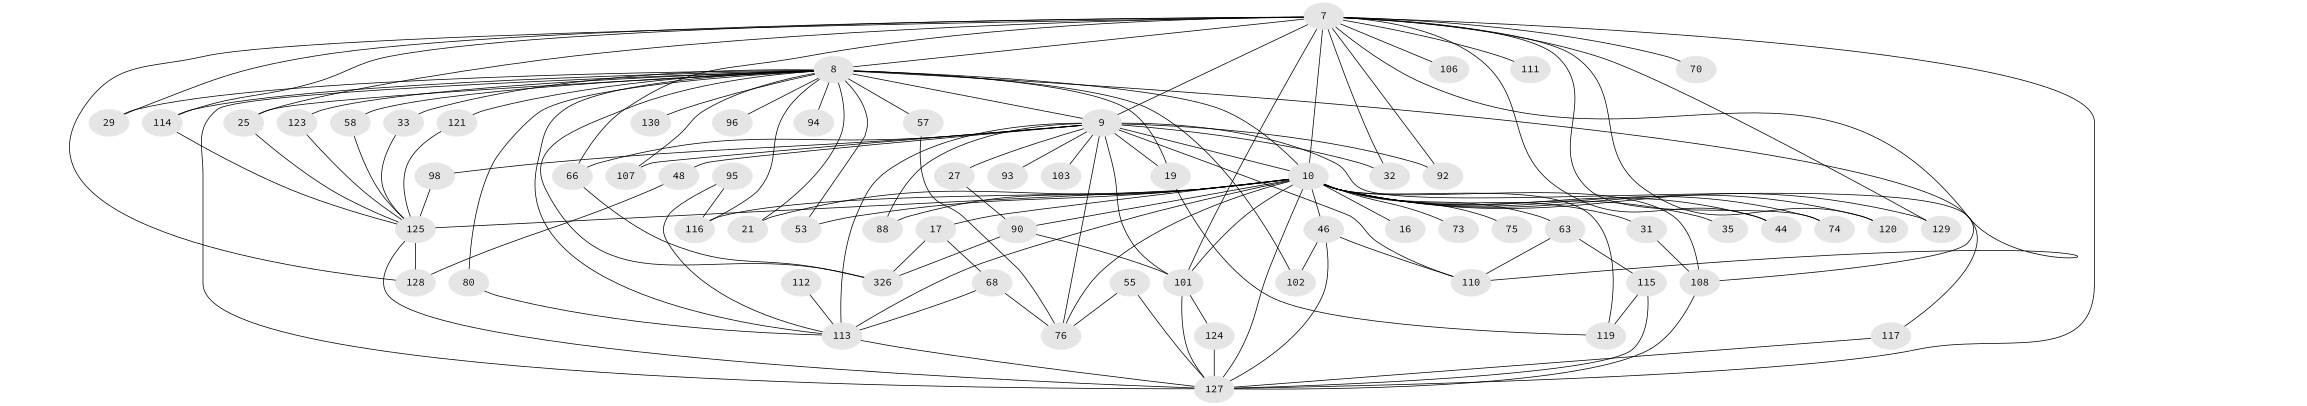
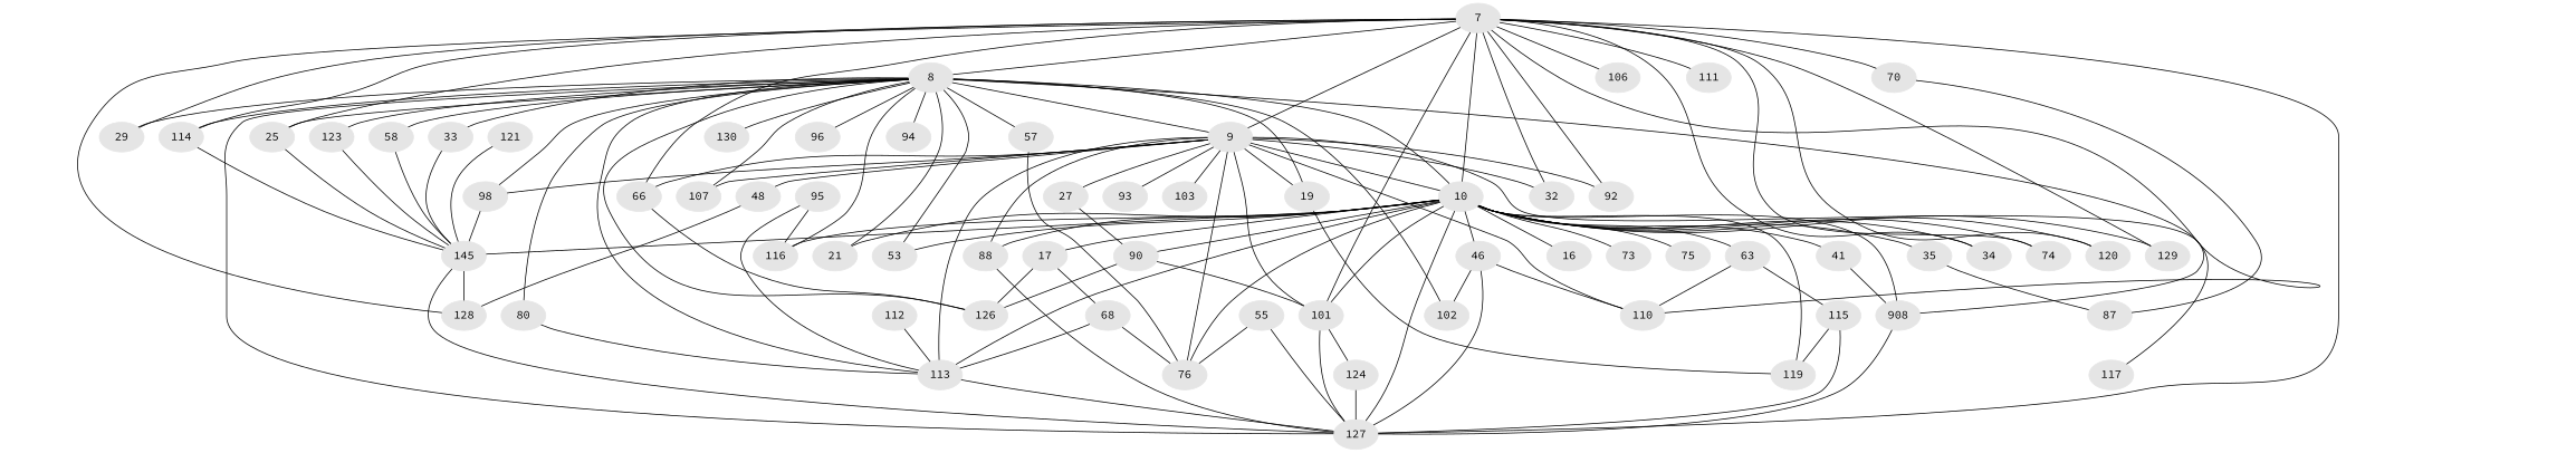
  graph {
    fontname="Source Code Pro"
    node [color=gray90 fontname="Source Code Pro" style=filled]
    edge [fontname="Source Code Pro"]
    7 [super="+6"]
    8 [super="+2"]
    9 [super="+1+5"]
    10 [super="+3+4"]
    25 [super="+24"]
    29
    32
-   44
+   44 [label=34]
    66
    70
    74
    92
    101 [super="+40+77+64+41+83+89"]
    106
    110 [super="+82+104"]
    111
    114 [super="+105"]
    120
    127 [super="+122+99+91"]
    128 [super="+86"]
    129
    96
    19
    21
    33
    53
    57
    58 [super="+38"]
    80
    94
    102
    107 [super="+59"]
-   108 [super="+85+67"]
+   108 [super="+85+67" label=908]
    113 [super="+26+52+84"]
    116 [super="+54+100+81"]
    121
    123
-   126 [super="+69+118" label=326]
+   126 [super="+69+118"]
    130
    27
    48
    76 [super="+50"]
    88
    93 [super="+47"]
    98
    103
    117
    16
    17
-   31 [super="+12"]
+   31 [super="+12" label=41]
    35
    46 [super="+42"]
    63 [super="+61"]
    73
    75
    90 [super="+34"]
    119 [super="+36"]
-   125 [super="+28+109"]
+   125 [super="+28+109" label=145]
+   87
    124
    68 [super="+65"]
    115 [super="+97"]
    55
    95
    112
    7 -- 8 [weight=4]
    7 -- 9 [weight=6]
    7 -- 10 [weight=6]
    7 -- 25
    7 -- 29
    7 -- 32
    7 -- 44
    7 -- 66
    7 -- 70 [weight=2]
    7 -- 74
    7 -- 92
    7 -- 101
    7 -- 106 [weight=2]
    7 -- 110
    7 -- 111 [weight=2]
    7 -- 114
    7 -- 120
    7 -- 127 [weight=3]
    7 -- 128
    7 -- 129
    8 -- 9 [weight=6]
    8 -- 10 [weight=6]
    8 -- 25
    8 -- 29
    8 -- 114
    8 -- 127 [weight=3]
    8 -- 96
    8 -- 19
    8 -- 21
    8 -- 33
    8 -- 53
    8 -- 57
    8 -- 58 [weight=2]
    8 -- 80
    8 -- 94 [weight=2]
    8 -- 102
    8 -- 107
    8 -- 108 [weight=2]
    8 -- 113 [weight=2]
    8 -- 116
-   8 -- 121
+   8 -- 98
    8 -- 123
    8 -- 126
    8 -- 130 [weight=2]
    9 -- 10 [weight=9]
    9 -- 32
    9 -- 66
    9 -- 92
    9 -- 101 [weight=3]
    9 -- 110
    9 -- 19
    9 -- 107 [weight=2]
    9 -- 113 [weight=5]
    9 -- 27 [weight=2]
    9 -- 48 [weight=2]
    9 -- 76 [weight=2]
    9 -- 88
    9 -- 93 [weight=2]
    9 -- 98
    9 -- 103
    9 -- 117
    10 -- 44
    10 -- 74
    10 -- 101 [weight=3]
    10 -- 120
    10 -- 127 [weight=2]
    10 -- 129
    10 -- 21
    10 -- 53
    10 -- 108
    10 -- 113 [weight=3]
    10 -- 116 [weight=4]
    10 -- 76
    10 -- 88
    10 -- 16
    10 -- 17 [weight=2]
    10 -- 31 [weight=3]
    10 -- 35 [weight=2]
    10 -- 46 [weight=3]
    10 -- 63 [weight=2]
    10 -- 73 [weight=2]
    10 -- 75 [weight=2]
    10 -- 90
    10 -- 119 [weight=2]
    10 -- 125 [weight=7]
    25 -- 125
    66 -- 126
+   70 -- 87
    101 -- 127
    101 -- 124
    114 -- 125
    19 -- 119
    33 -- 125
    57 -- 76
    58 -- 125
    80 -- 113
    108 -- 127
    113 -- 127
    121 -- 125
    123 -- 125
    27 -- 90
    48 -- 128
    98 -- 125
-   117 -- 127
+   88 -- 127
    17 -- 126 [weight=2]
    17 -- 68
    31 -- 108
+   35 -- 87
    46 -- 110
    46 -- 127
    46 -- 102
    63 -- 110
    63 -- 115
    90 -- 101
    90 -- 126 [weight=2]
    125 -- 127 [weight=2]
    125 -- 128
    124 -- 127
    68 -- 113
    68 -- 76
    115 -- 127
    115 -- 119
    55 -- 127
    55 -- 76
    95 -- 113
    95 -- 116
    112 -- 113 [weight=2]
  }
